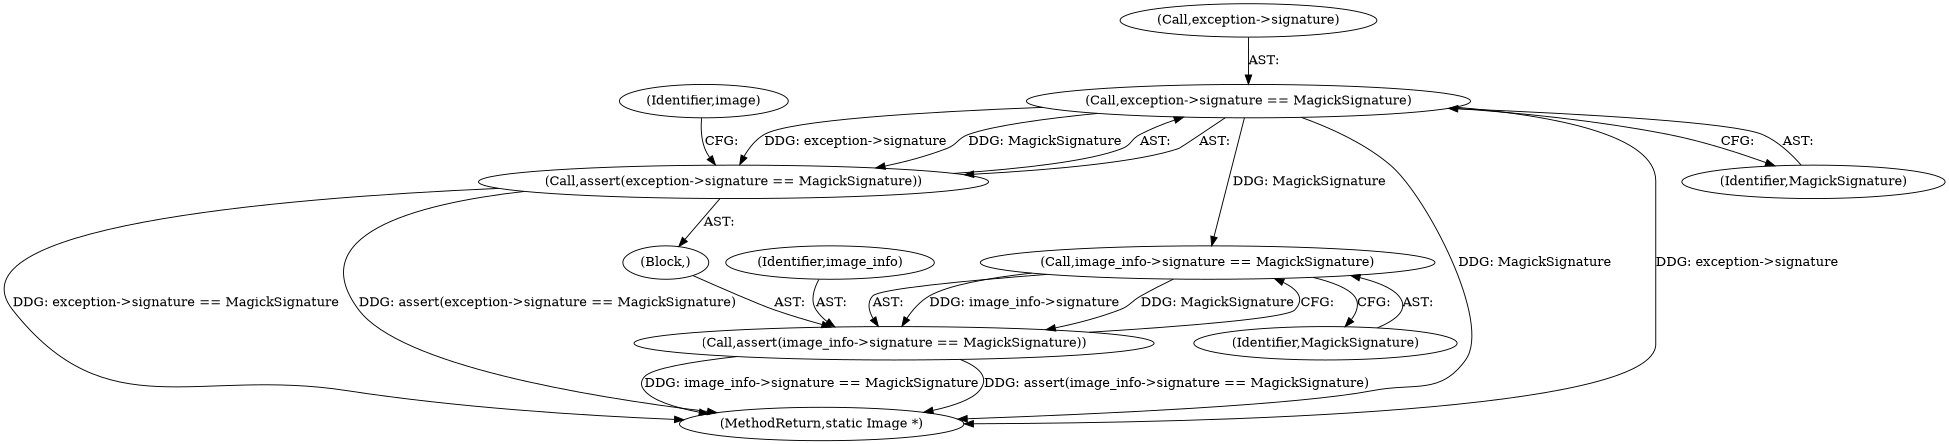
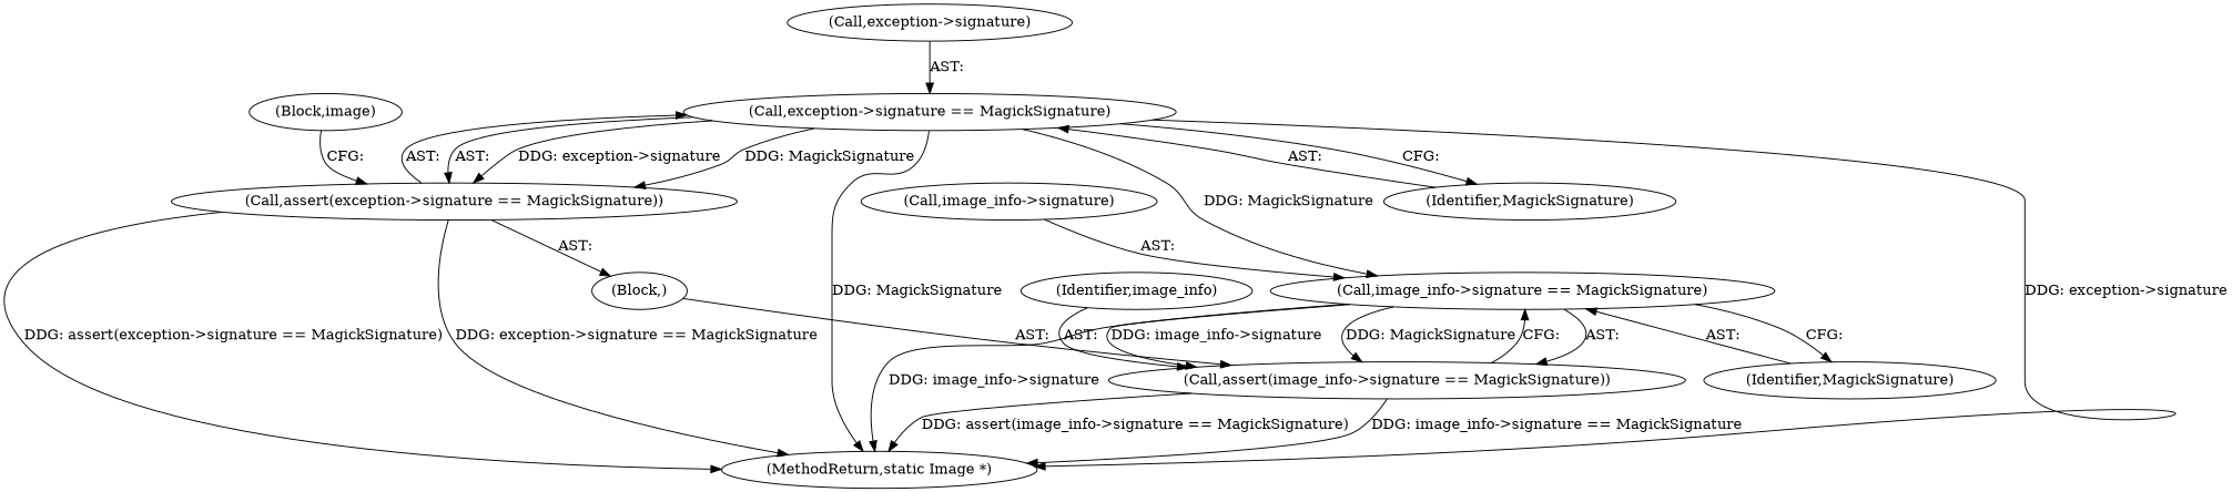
  digraph {
    n1 [label="(Call,image_info->signature == MagickSignature)"]
    n2 [label="(Call,assert(image_info->signature == MagickSignature))"]
    n3 [label="(Identifier,MagickSignature)"]
    n4 [label="(MethodReturn,static Image *)"]
    n5 [label="(Call,exception->signature == MagickSignature)"]
    n6 [label="(Call,assert(exception->signature == MagickSignature))"]
    n7 [label="(Identifier,MagickSignature)"]
    n8 [label="(Block,)"]
+   n9 [label="(Call,image_info->signature)"]
    n10 [label="(Call,exception->signature)"]
-   n11 [label="(Identifier,image)"]
+   n11 [label="(Block,image)"]
    n12 [label="(Identifier,image_info)"]
    n1 -> n2 [label="AST: "]
    n1 -> n2 [label="DDG: image_info->signature"]
    n1 -> n2 [label="DDG: MagickSignature"]
    n1 -> n3 [label="CFG: "]
+   n1 -> n4 [label="DDG: image_info->signature"]
    n2 -> n1 [label="CFG: "]
    n2 -> n4 [label="DDG: image_info->signature == MagickSignature"]
    n2 -> n4 [label="DDG: assert(image_info->signature == MagickSignature)"]
    n3 -> n1 [label="AST: "]
    n5 -> n1 [label="DDG: MagickSignature"]
    n5 -> n4 [label="DDG: MagickSignature"]
    n5 -> n4 [label="DDG: exception->signature"]
    n5 -> n6 [label="AST: "]
    n5 -> n6 [label="DDG: exception->signature"]
    n5 -> n6 [label="DDG: MagickSignature"]
    n5 -> n7 [label="CFG: "]
    n6 -> n4 [label="DDG: exception->signature == MagickSignature"]
    n6 -> n4 [label="DDG: assert(exception->signature == MagickSignature)"]
    n6 -> n5 [label="AST: "]
    n6 -> n8 [label="AST: "]
    n7 -> n5 [label="AST: "]
    n8 -> n2 [label="AST: "]
+   n9 -> n1 [label="AST: "]
    n10 -> n5 [label="AST: "]
    n11 -> n6 [label="CFG: "]
    n12 -> n2 [label="AST: "]
  }
